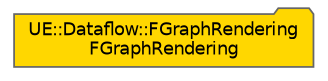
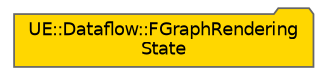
  digraph {
    rankdir=LR
-   n1 [color=gray40 fillcolor=gold fontname=Helvetica fontsize=10 height=0.2 label="UE::Dataflow::FGraphRendering\lFGraphRendering" shape=folder style=filled width=0.4]
+   n1 [color=gray40 fillcolor=gold fontname=Helvetica fontsize=10 height=0.2 label="UE::Dataflow::FGraphRendering\lState" shape=folder style=filled width=0.4]
  }
